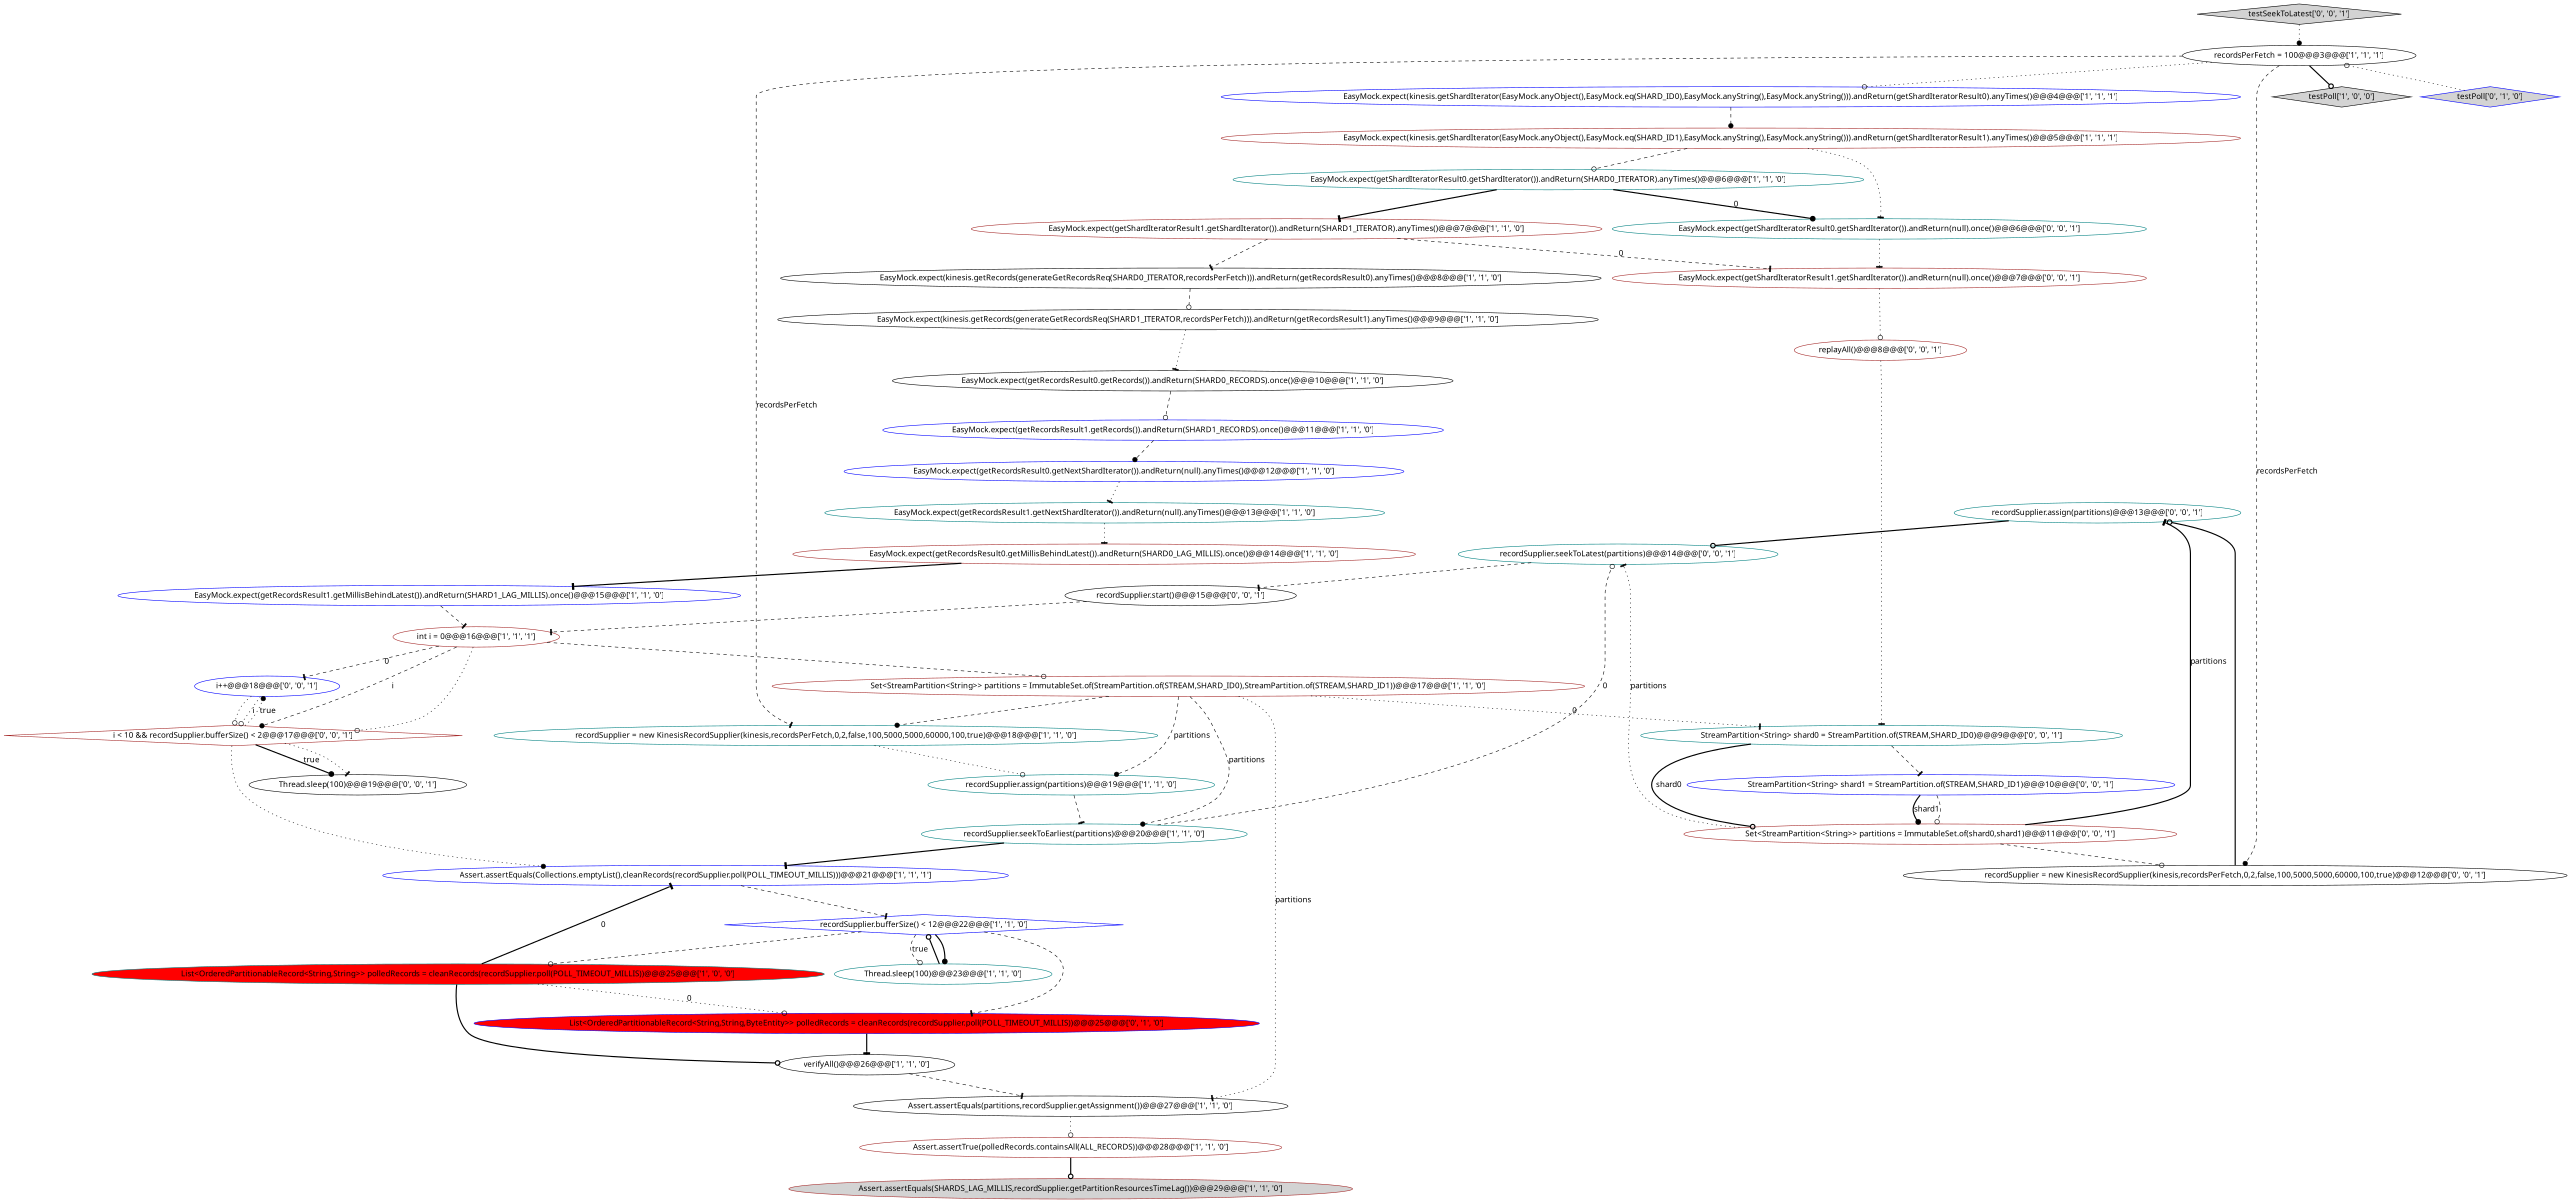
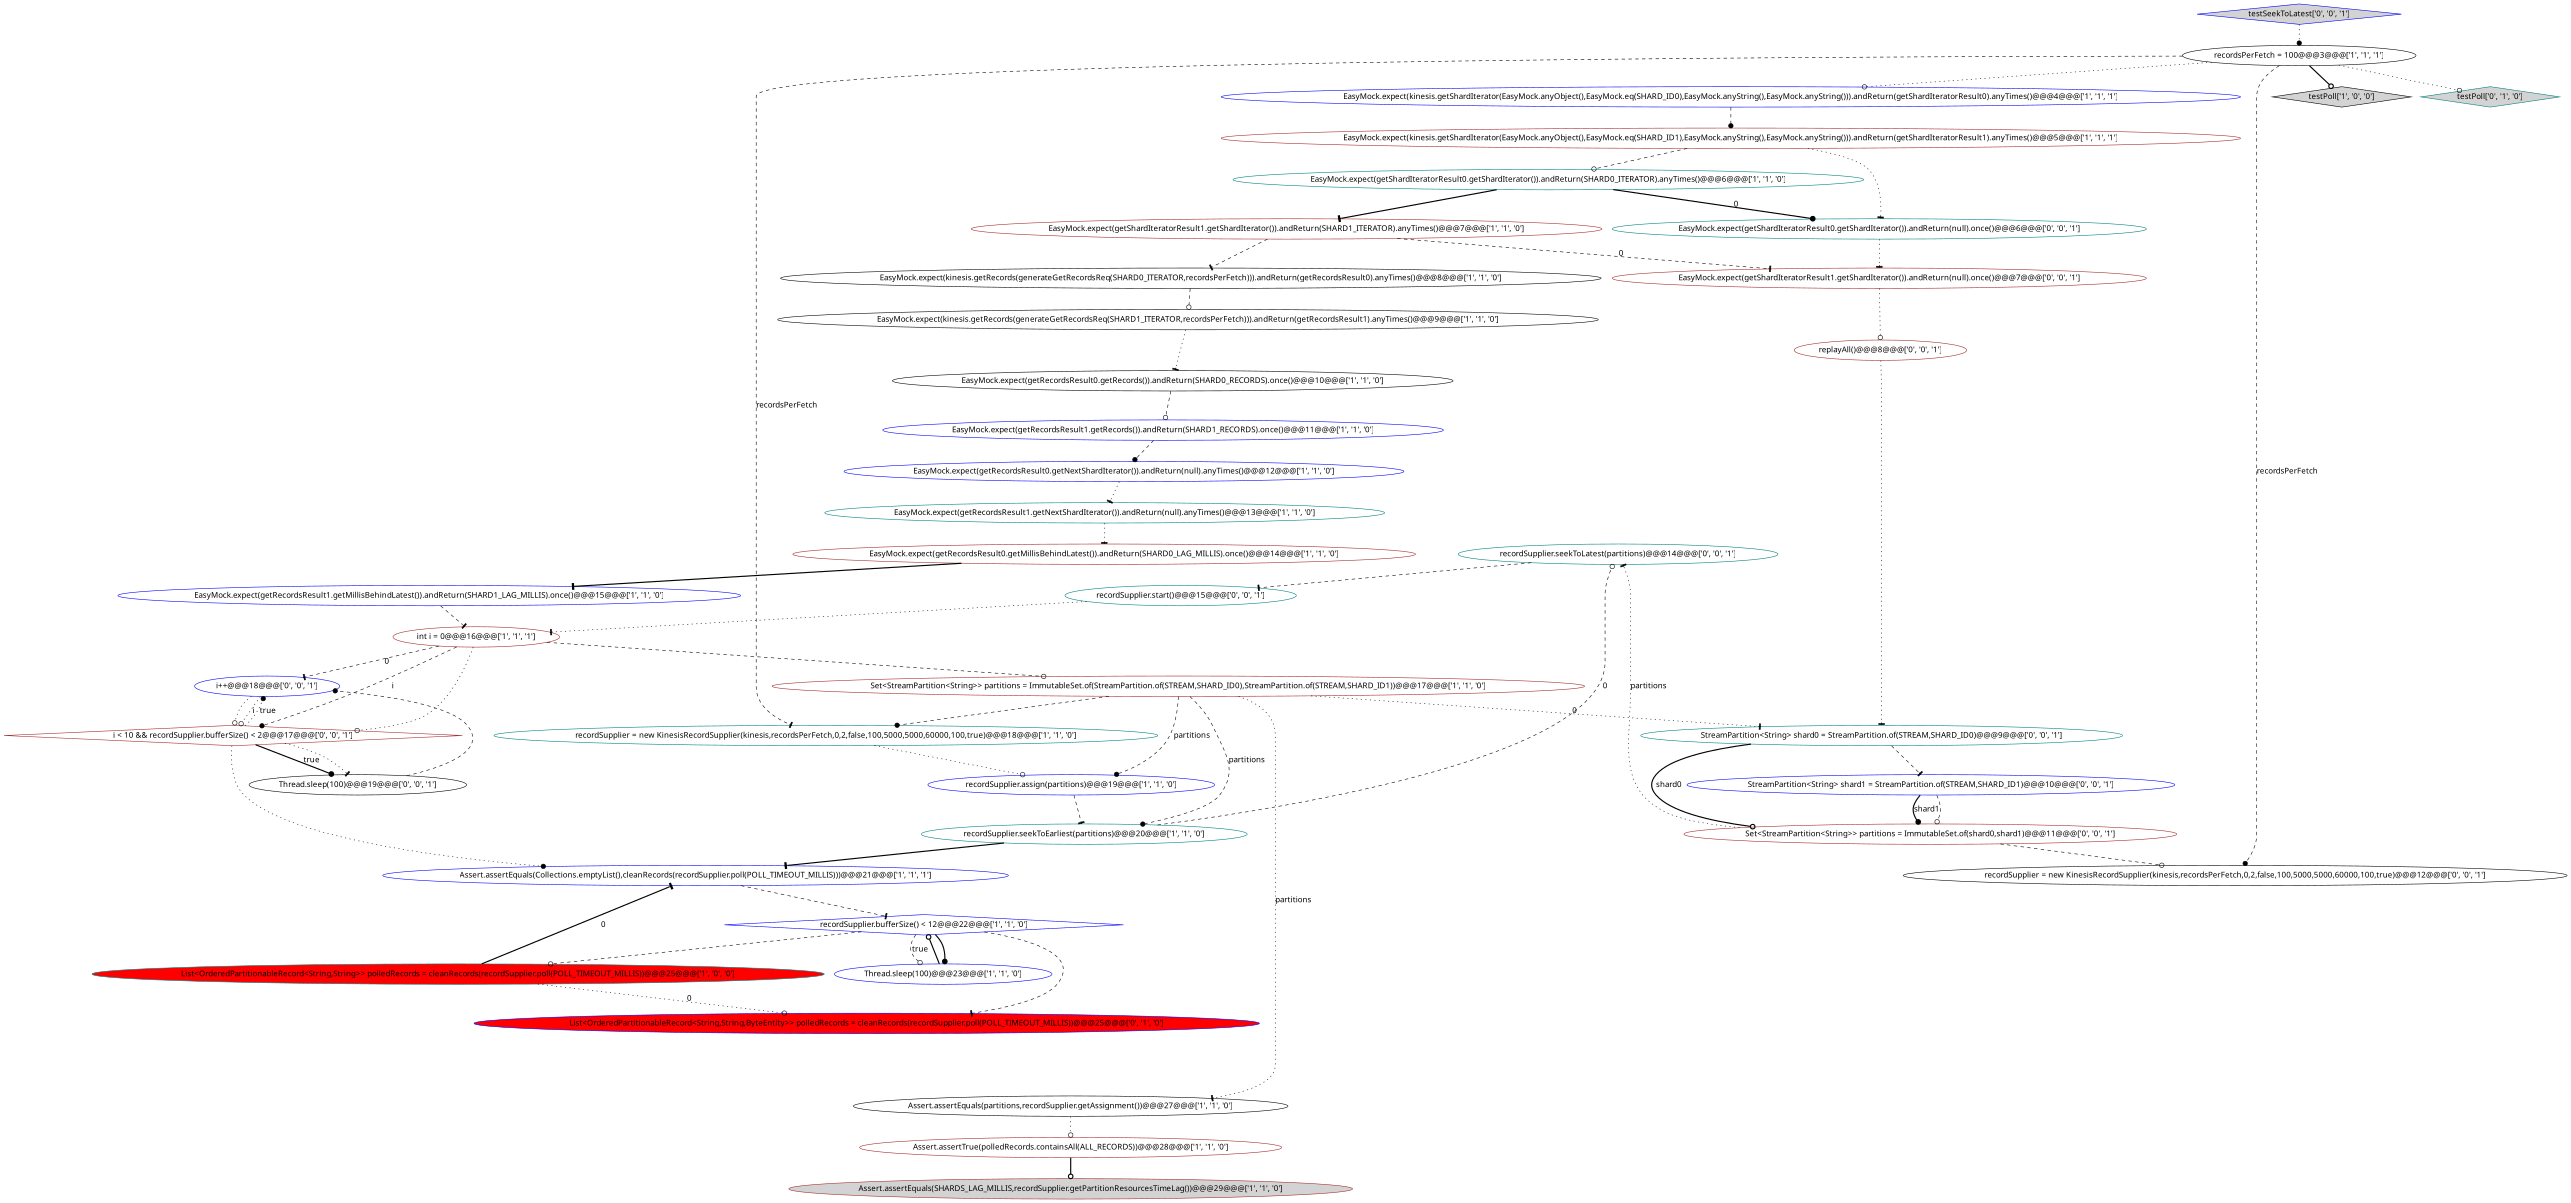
  digraph {
    fontname="Noto Sans"
    node [color=teal fillcolor=white fontname="Noto Sans" shape=ellipse style=filled]
    edge [arrowhead=tee fontname="Noto Sans" style=dashed]
-   n1 [label="recordSupplier.assign(partitions)@@@13@@@['0', '0', '1']"]
    n2 [label="recordSupplier.seekToLatest(partitions)@@@14@@@['0', '0', '1']"]
-   n3 [color=black label="recordSupplier.start()@@@15@@@['0', '0', '1']"]
+   n3 [label="recordSupplier.start()@@@15@@@['0', '0', '1']"]
    n4 [color=brown label="Set<StreamPartition<String>> partitions = ImmutableSet.of(StreamPartition.of(STREAM,SHARD_ID0),StreamPartition.of(STREAM,SHARD_ID1))@@@17@@@['1', '1', '0']"]
    n5 [label="recordSupplier.seekToEarliest(partitions)@@@20@@@['1', '1', '0']"]
    n6 [label="StreamPartition<String> shard0 = StreamPartition.of(STREAM,SHARD_ID0)@@@9@@@['0', '0', '1']"]
    n7 [color=black label="Assert.assertEquals(partitions,recordSupplier.getAssignment())@@@27@@@['1', '1', '0']"]
-   n8 [label="recordSupplier.assign(partitions)@@@19@@@['1', '1', '0']"]
+   n8 [color=blue label="recordSupplier.assign(partitions)@@@19@@@['1', '1', '0']"]
    n9 [label="recordSupplier = new KinesisRecordSupplier(kinesis,recordsPerFetch,0,2,false,100,5000,5000,60000,100,true)@@@18@@@['1', '1', '0']"]
    n10 [color=blue label="Assert.assertEquals(Collections.emptyList(),cleanRecords(recordSupplier.poll(POLL_TIMEOUT_MILLIS)))@@@21@@@['1', '1', '1']"]
    n11 [color=brown label="Set<StreamPartition<String>> partitions = ImmutableSet.of(shard0,shard1)@@@11@@@['0', '0', '1']"]
    n12 [color=blue label="StreamPartition<String> shard1 = StreamPartition.of(STREAM,SHARD_ID1)@@@10@@@['0', '0', '1']"]
    n13 [color=brown label="Assert.assertTrue(polledRecords.containsAll(ALL_RECORDS))@@@28@@@['1', '1', '0']"]
    n14 [color=blue label="recordSupplier.bufferSize() < 12@@@22@@@['1', '1', '0']" shape=diamond]
-   n15 [label="Thread.sleep(100)@@@23@@@['1', '1', '0']"]
+   n15 [color=blue label="Thread.sleep(100)@@@23@@@['1', '1', '0']"]
    n16 [color=blue fillcolor=red label="List<OrderedPartitionableRecord<String,String,ByteEntity>> polledRecords = cleanRecords(recordSupplier.poll(POLL_TIMEOUT_MILLIS))@@@25@@@['0', '1', '0']"]
    n17 [fillcolor=red label="List<OrderedPartitionableRecord<String,String>> polledRecords = cleanRecords(recordSupplier.poll(POLL_TIMEOUT_MILLIS))@@@25@@@['1', '0', '0']"]
-   n18 [color=black label="verifyAll()@@@26@@@['1', '1', '0']"]
    n19 [color=black label="Thread.sleep(100)@@@19@@@['0', '0', '1']"]
    n20 [color=blue label="i++@@@18@@@['0', '0', '1']"]
    n21 [color=brown label="i < 10 && recordSupplier.bufferSize() < 2@@@17@@@['0', '0', '1']" shape=diamond]
-   n22 [color=black fillcolor=lightgray label="testSeekToLatest['0', '0', '1']" shape=diamond]
+   n22 [color=blue fillcolor=lightgray label="testSeekToLatest['0', '0', '1']" shape=diamond]
    n23 [color=black label="recordsPerFetch = 100@@@3@@@['1', '1', '1']"]
    n24 [color=black label="recordSupplier = new KinesisRecordSupplier(kinesis,recordsPerFetch,0,2,false,100,5000,5000,60000,100,true)@@@12@@@['0', '0', '1']"]
    n25 [color=blue label="EasyMock.expect(kinesis.getShardIterator(EasyMock.anyObject(),EasyMock.eq(SHARD_ID0),EasyMock.anyString(),EasyMock.anyString())).andReturn(getShardIteratorResult0).anyTimes()@@@4@@@['1', '1', '1']"]
    n26 [color=black fillcolor=lightgray label="testPoll['1', '0', '0']" shape=diamond]
    n27 [label="EasyMock.expect(getShardIteratorResult0.getShardIterator()).andReturn(SHARD0_ITERATOR).anyTimes()@@@6@@@['1', '1', '0']"]
    n28 [color=brown label="EasyMock.expect(getShardIteratorResult1.getShardIterator()).andReturn(SHARD1_ITERATOR).anyTimes()@@@7@@@['1', '1', '0']"]
    n29 [label="EasyMock.expect(getShardIteratorResult0.getShardIterator()).andReturn(null).once()@@@6@@@['0', '0', '1']"]
    n30 [color=black label="EasyMock.expect(kinesis.getRecords(generateGetRecordsReq(SHARD0_ITERATOR,recordsPerFetch))).andReturn(getRecordsResult0).anyTimes()@@@8@@@['1', '1', '0']"]
    n31 [color=brown label="EasyMock.expect(getShardIteratorResult1.getShardIterator()).andReturn(null).once()@@@7@@@['0', '0', '1']"]
    n32 [color=black label="EasyMock.expect(kinesis.getRecords(generateGetRecordsReq(SHARD1_ITERATOR,recordsPerFetch))).andReturn(getRecordsResult1).anyTimes()@@@9@@@['1', '1', '0']"]
    n33 [color=black label="EasyMock.expect(getRecordsResult0.getRecords()).andReturn(SHARD0_RECORDS).once()@@@10@@@['1', '1', '0']"]
    n34 [color=blue label="EasyMock.expect(getRecordsResult1.getRecords()).andReturn(SHARD1_RECORDS).once()@@@11@@@['1', '1', '0']"]
    n35 [color=brown fillcolor=lightgray label="Assert.assertEquals(SHARDS_LAG_MILLIS,recordSupplier.getPartitionResourcesTimeLag())@@@29@@@['1', '1', '0']"]
-   n36 [color=blue fillcolor=lightgray label="testPoll['0', '1', '0']" shape=diamond]
+   n36 [fillcolor=lightgray label="testPoll['0', '1', '0']" shape=diamond]
    n37 [color=blue label="EasyMock.expect(getRecordsResult1.getMillisBehindLatest()).andReturn(SHARD1_LAG_MILLIS).once()@@@15@@@['1', '1', '0']"]
    n38 [color=brown label="int i = 0@@@16@@@['1', '1', '1']"]
    n39 [color=brown label="EasyMock.expect(kinesis.getShardIterator(EasyMock.anyObject(),EasyMock.eq(SHARD_ID1),EasyMock.anyString(),EasyMock.anyString())).andReturn(getShardIteratorResult1).anyTimes()@@@5@@@['1', '1', '1']"]
    n40 [color=brown label="EasyMock.expect(getRecordsResult0.getMillisBehindLatest()).andReturn(SHARD0_LAG_MILLIS).once()@@@14@@@['1', '1', '0']"]
    n41 [color=blue label="EasyMock.expect(getRecordsResult0.getNextShardIterator()).andReturn(null).anyTimes()@@@12@@@['1', '1', '0']"]
    n42 [label="EasyMock.expect(getRecordsResult1.getNextShardIterator()).andReturn(null).anyTimes()@@@13@@@['1', '1', '0']"]
    n43 [color=brown label="replayAll()@@@8@@@['0', '0', '1']"]
-   n1 -> n2 [arrowhead=odot style=bold]
    n2 -> n3
-   n3 -> n38
+   n3 -> n38 [style=dotted]
    n4 -> n5 [arrowhead=dot label=partitions]
    n4 -> n6 [label=0 style=dotted]
    n4 -> n7 [label=partitions style=dotted]
    n4 -> n8 [arrowhead=dot label=partitions]
    n4 -> n9 [arrowhead=dot]
    n5 -> n2 [arrowhead=odot label=0]
    n5 -> n10 [style=bold]
    n6 -> n11 [arrowhead=odot label=shard0 style=bold]
    n6 -> n12
    n7 -> n13 [arrowhead=odot style=dotted]
    n8 -> n5
    n9 -> n8 [arrowhead=odot style=dotted]
    n10 -> n14
-   n11 -> n1 [label=partitions style=bold]
    n11 -> n2 [label=partitions style=dotted]
    n11 -> n24 [arrowhead=odot]
    n12 -> n11 [arrowhead=dot label=shard1 style=bold]
    n12 -> n11 [arrowhead=odot]
    n13 -> n35 [arrowhead=odot style=bold]
    n14 -> n15 [arrowhead=dot style=bold]
    n14 -> n15 [arrowhead=odot label=true]
    n14 -> n16
    n14 -> n17 [arrowhead=odot]
    n15 -> n14 [arrowhead=odot style=bold]
-   n16 -> n18 [style=bold]
    n17 -> n10 [label=0 style=bold]
    n17 -> n16 [arrowhead=odot label=0 style=dotted]
-   n17 -> n18 [arrowhead=odot style=bold]
-   n18 -> n7
+   n19 -> n20 [arrowhead=dot]
    n20 -> n21 [arrowhead=odot style=dotted]
    n20 -> n21 [arrowhead=odot label=i style=dotted]
    n21 -> n10 [arrowhead=dot style=dotted]
    n21 -> n19 [arrowhead=dot label=true style=bold]
    n21 -> n19 [style=dotted]
    n21 -> n20 [arrowhead=dot label=true style=dotted]
    n22 -> n23 [arrowhead=dot style=dotted]
    n23 -> n9 [label=recordsPerFetch]
    n23 -> n24 [arrowhead=dot label=recordsPerFetch]
    n23 -> n25 [arrowhead=odot style=dotted]
    n23 -> n26 [arrowhead=odot style=bold]
-   n24 -> n1 [arrowhead=odot style=bold]
    n25 -> n39 [arrowhead=dot]
    n27 -> n28 [style=bold]
    n27 -> n29 [arrowhead=dot label=0 style=bold]
    n28 -> n30
    n28 -> n31 [label=0]
    n29 -> n31 [style=dotted]
    n30 -> n32 [arrowhead=odot]
    n31 -> n43 [arrowhead=odot style=dotted]
    n32 -> n33 [style=dotted]
    n33 -> n34 [arrowhead=odot]
    n34 -> n41 [arrowhead=dot]
-   n36 -> n23 [arrowhead=odot style=dotted]
+   n23 -> n36 [arrowhead=odot style=dotted]
    n37 -> n38
    n38 -> n4 [arrowhead=odot]
    n38 -> n20 [label=0]
    n38 -> n21 [arrowhead=odot style=dotted]
    n38 -> n21 [arrowhead=dot label=i]
    n39 -> n27 [arrowhead=odot]
    n39 -> n29 [style=dotted]
    n40 -> n37 [style=bold]
    n41 -> n42 [style=dotted]
    n42 -> n40 [style=dotted]
    n43 -> n6 [style=dotted]
  }
